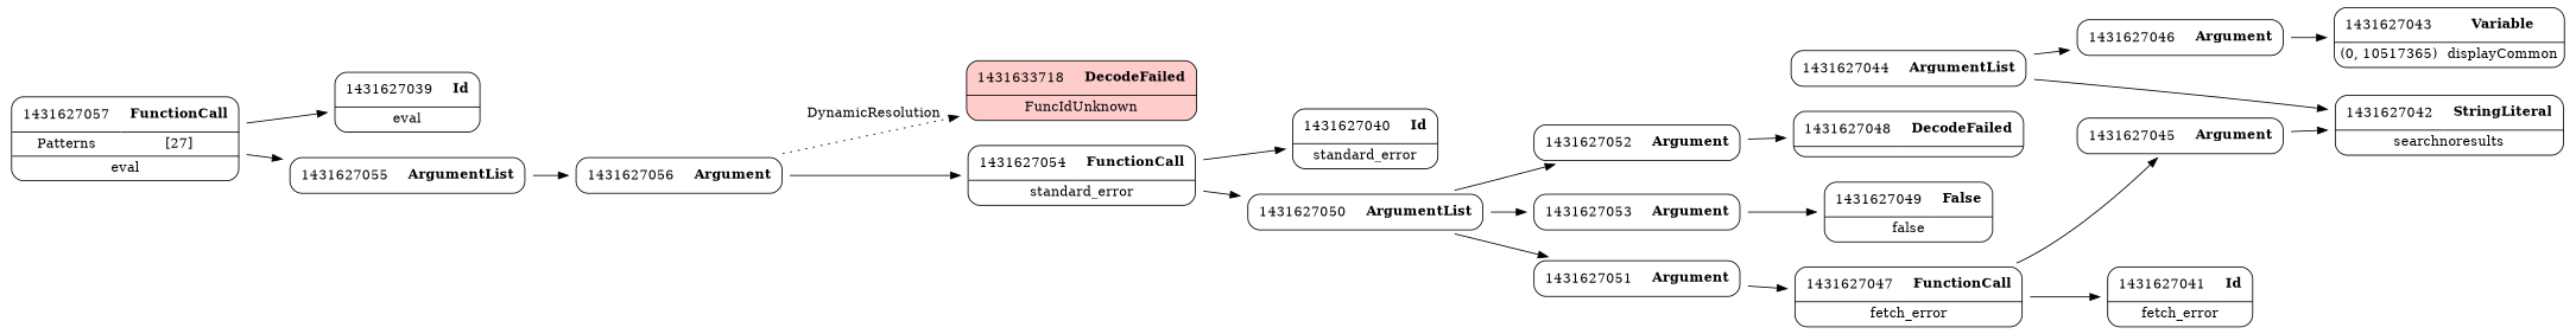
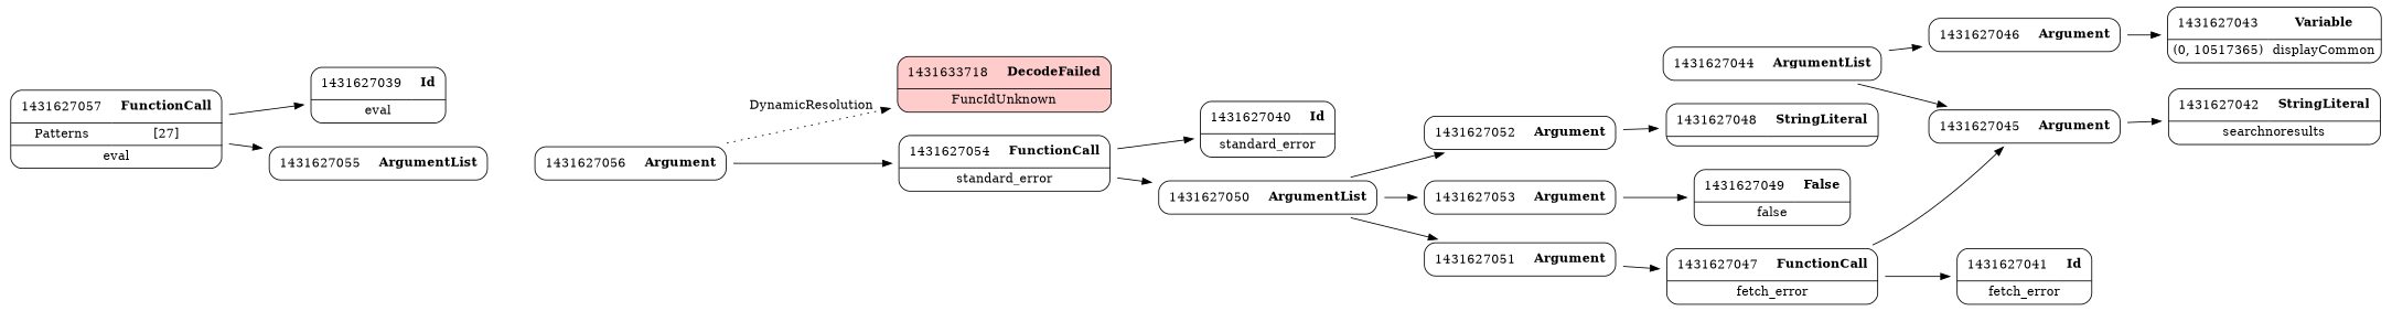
  digraph {
    rankdir=LR
    node [shape=none]
    edge [weight=2]
    n1 [label=<<TABLE border='1' cellspacing='0' cellpadding='10' style='rounded' bgcolor='#FFCCCC' ><TR><TD border='0'>1431633718</TD><TD border='0'><B>DecodeFailed</B></TD></TR><HR/><TR><TD border='0' cellpadding='5' colspan='2'>FuncIdUnknown</TD></TR></TABLE>>]
    n2 [label=<<TABLE border='1' cellspacing='0' cellpadding='10' style='rounded' ><TR><TD border='0'>1431627056</TD><TD border='0'><B>Argument</B></TD></TR></TABLE>>]
    n3 [label=<<TABLE border='1' cellspacing='0' cellpadding='10' style='rounded' ><TR><TD border='0'>1431627054</TD><TD border='0'><B>FunctionCall</B></TD></TR><HR/><TR><TD border='0' cellpadding='5' colspan='2'>standard_error</TD></TR></TABLE>>]
    n4 [label=<<TABLE border='1' cellspacing='0' cellpadding='10' style='rounded' ><TR><TD border='0'>1431627040</TD><TD border='0'><B>Id</B></TD></TR><HR/><TR><TD border='0' cellpadding='5' colspan='2'>standard_error</TD></TR></TABLE>>]
    n5 [label=<<TABLE border='1' cellspacing='0' cellpadding='10' style='rounded' ><TR><TD border='0'>1431627050</TD><TD border='0'><B>ArgumentList</B></TD></TR></TABLE>>]
    n6 [label=<<TABLE border='1' cellspacing='0' cellpadding='10' style='rounded' ><TR><TD border='0'>1431627052</TD><TD border='0'><B>Argument</B></TD></TR></TABLE>>]
    n7 [label=<<TABLE border='1' cellspacing='0' cellpadding='10' style='rounded' ><TR><TD border='0'>1431627053</TD><TD border='0'><B>Argument</B></TD></TR></TABLE>>]
    n8 [label=<<TABLE border='1' cellspacing='0' cellpadding='10' style='rounded' ><TR><TD border='0'>1431627051</TD><TD border='0'><B>Argument</B></TD></TR></TABLE>>]
    n9 [label=<<TABLE border='1' cellspacing='0' cellpadding='10' style='rounded' ><TR><TD border='0'>1431627057</TD><TD border='0'><B>FunctionCall</B></TD></TR><HR/><TR><TD border='0' cellpadding='5'>Patterns</TD><TD border='0' cellpadding='5'>[27]</TD></TR><HR/><TR><TD border='0' cellpadding='5' colspan='2'>eval</TD></TR></TABLE>>]
    n10 [label=<<TABLE border='1' cellspacing='0' cellpadding='10' style='rounded' ><TR><TD border='0'>1431627039</TD><TD border='0'><B>Id</B></TD></TR><HR/><TR><TD border='0' cellpadding='5' colspan='2'>eval</TD></TR></TABLE>>]
    n11 [label=<<TABLE border='1' cellspacing='0' cellpadding='10' style='rounded' ><TR><TD border='0'>1431627055</TD><TD border='0'><B>ArgumentList</B></TD></TR></TABLE>>]
    n12 [label=<<TABLE border='1' cellspacing='0' cellpadding='10' style='rounded' ><TR><TD border='0'>1431627044</TD><TD border='0'><B>ArgumentList</B></TD></TR></TABLE>>]
    n13 [label=<<TABLE border='1' cellspacing='0' cellpadding='10' style='rounded' ><TR><TD border='0'>1431627045</TD><TD border='0'><B>Argument</B></TD></TR></TABLE>>]
    n14 [label=<<TABLE border='1' cellspacing='0' cellpadding='10' style='rounded' ><TR><TD border='0'>1431627046</TD><TD border='0'><B>Argument</B></TD></TR></TABLE>>]
    n15 [label=<<TABLE border='1' cellspacing='0' cellpadding='10' style='rounded' ><TR><TD border='0'>1431627042</TD><TD border='0'><B>StringLiteral</B></TD></TR><HR/><TR><TD border='0' cellpadding='5' colspan='2'>searchnoresults</TD></TR></TABLE>>]
    n16 [label=<<TABLE border='1' cellspacing='0' cellpadding='10' style='rounded' ><TR><TD border='0'>1431627043</TD><TD border='0'><B>Variable</B></TD></TR><HR/><TR><TD border='0' cellpadding='5'>(0, 10517365)</TD><TD border='0' cellpadding='5'>displayCommon</TD></TR></TABLE>>]
    n17 [label=<<TABLE border='1' cellspacing='0' cellpadding='10' style='rounded' ><TR><TD border='0'>1431627047</TD><TD border='0'><B>FunctionCall</B></TD></TR><HR/><TR><TD border='0' cellpadding='5' colspan='2'>fetch_error</TD></TR></TABLE>>]
    n18 [label=<<TABLE border='1' cellspacing='0' cellpadding='10' style='rounded' ><TR><TD border='0'>1431627041</TD><TD border='0'><B>Id</B></TD></TR><HR/><TR><TD border='0' cellpadding='5' colspan='2'>fetch_error</TD></TR></TABLE>>]
-   n19 [label=<<TABLE border='1' cellspacing='0' cellpadding='10' style='rounded' ><TR><TD border='0'>1431627048</TD><TD border='0'><B>DecodeFailed</B></TD></TR><HR/><TR><TD border='0' cellpadding='5' colspan='2'></TD></TR></TABLE>>]
+   n19 [label=<<TABLE border='1' cellspacing='0' cellpadding='10' style='rounded' ><TR><TD border='0'>1431627048</TD><TD border='0'><B>StringLiteral</B></TD></TR><HR/><TR><TD border='0' cellpadding='5' colspan='2'></TD></TR></TABLE>>]
    n20 [label=<<TABLE border='1' cellspacing='0' cellpadding='10' style='rounded' ><TR><TD border='0'>1431627049</TD><TD border='0'><B>False</B></TD></TR><HR/><TR><TD border='0' cellpadding='5' colspan='2'>false</TD></TR></TABLE>>]
    n2 -> n1 [label=DynamicResolution style=dotted weight=""]
    n2 -> n3
    n3 -> n4
    n3 -> n5
    n5 -> n6
    n5 -> n7
    n5 -> n8
    n6 -> n19
    n7 -> n20
    n8 -> n17
    n9 -> n10
    n9 -> n11
-   n11 -> n2
-   n12 -> n15
+   n12 -> n13
    n12 -> n14
    n13 -> n15
    n14 -> n16
    n17 -> n13
    n17 -> n18
  }
